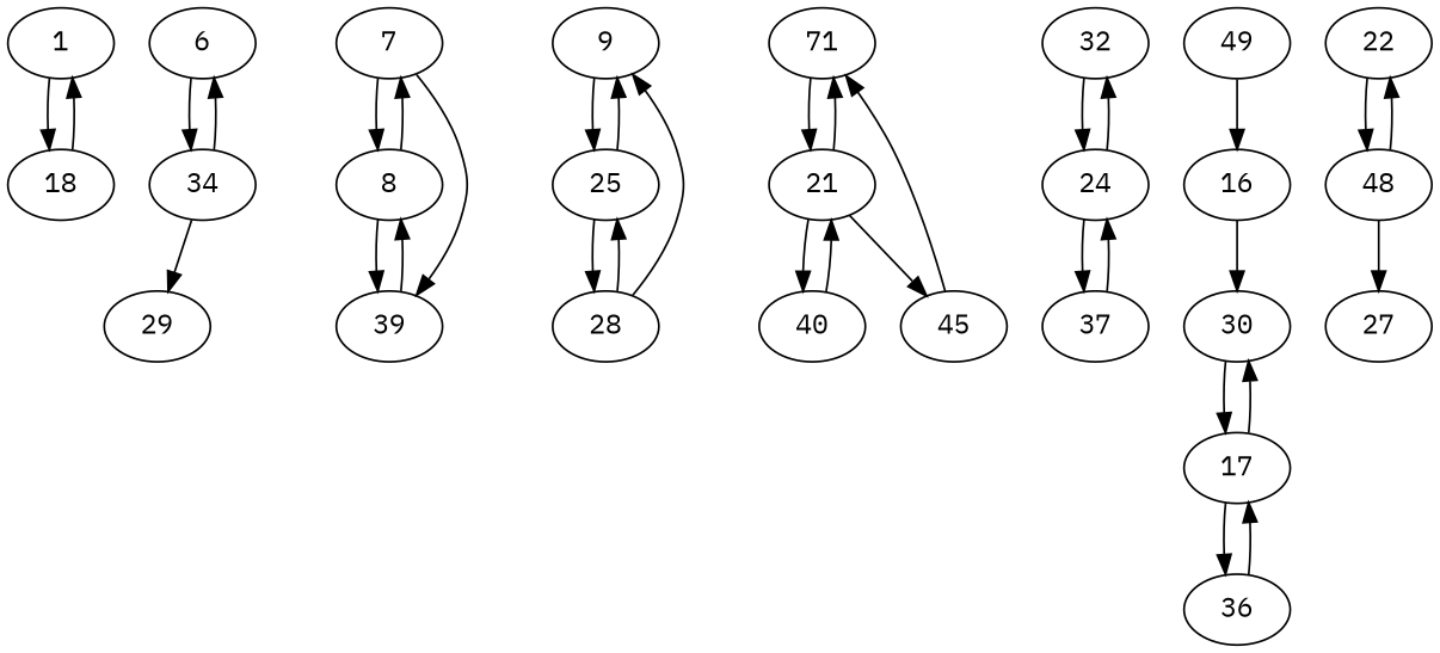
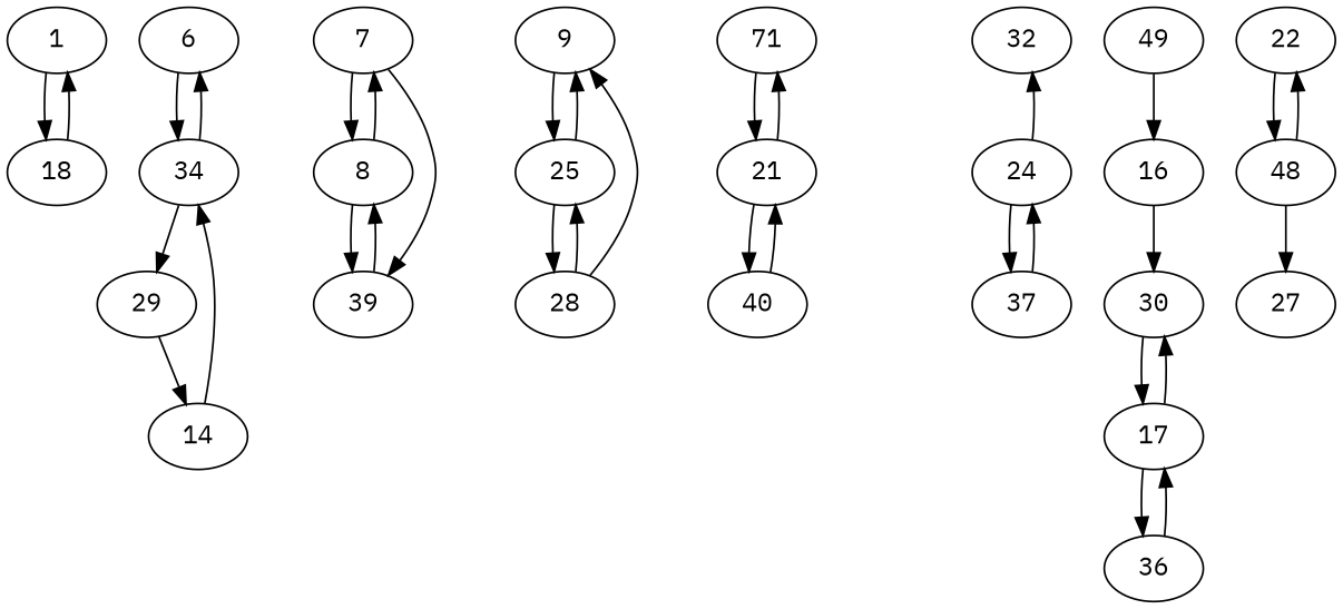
  digraph {
    fontname="IBM Plex Mono"
    node [fontname="IBM Plex Mono"]
    edge [fontname="IBM Plex Mono"]
    n1 [label=1]
    18
    6
    34
    n5 [label=29]
+   14
    7
    8
    39
    9
    25
    28
    n13 [label=71]
    21
    40
-   45
    n17 [label=32]
    24
    37
    16
    30
    49
    17
    36
    22
    48
    27
    n1 -> 18
    18 -> n1
    6 -> 34
    34 -> 6
    34 -> n5
+   n5 -> 14
+   14 -> 34
    7 -> 8
    7 -> 39
    8 -> 7
    8 -> 39
    39 -> 8
    9 -> 25
    25 -> 9
    25 -> 28
    28 -> 9
    28 -> 25
    n13 -> 21
    21 -> n13
    21 -> 40
-   21 -> 45
    40 -> 21
-   45 -> n13
-   n17 -> 24
    24 -> n17
    24 -> 37
    37 -> 24
    16 -> 30
    30 -> 17
    49 -> 16
    17 -> 30
    17 -> 36
    36 -> 17
    22 -> 48
    48 -> 22
    48 -> 27
  }
